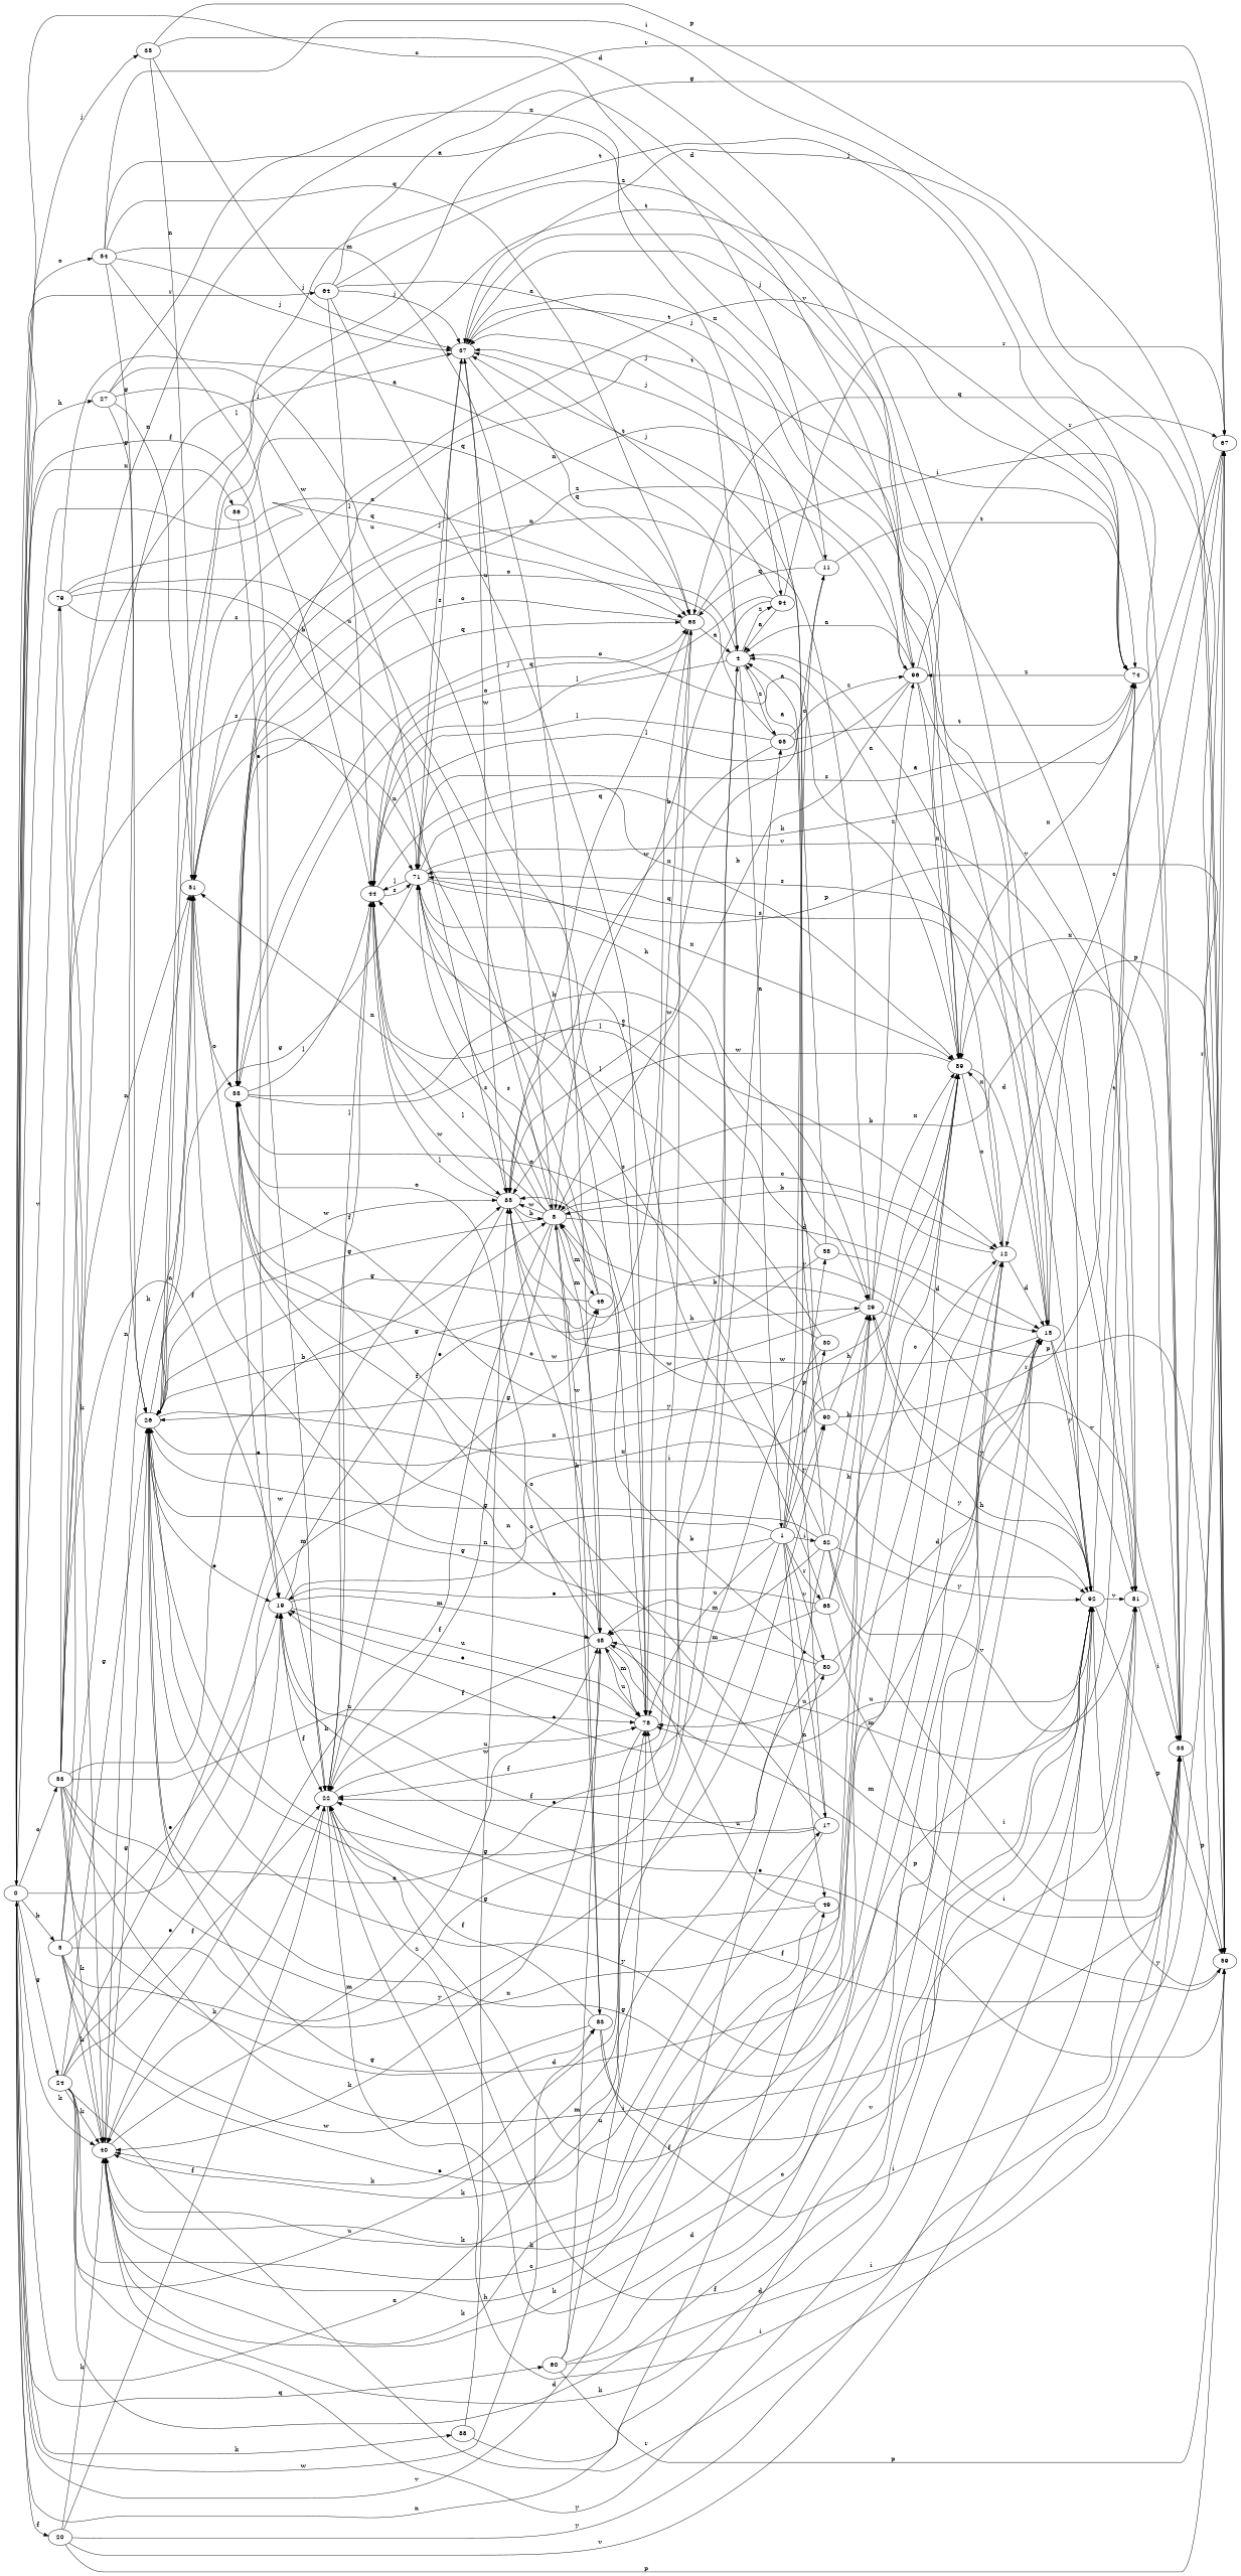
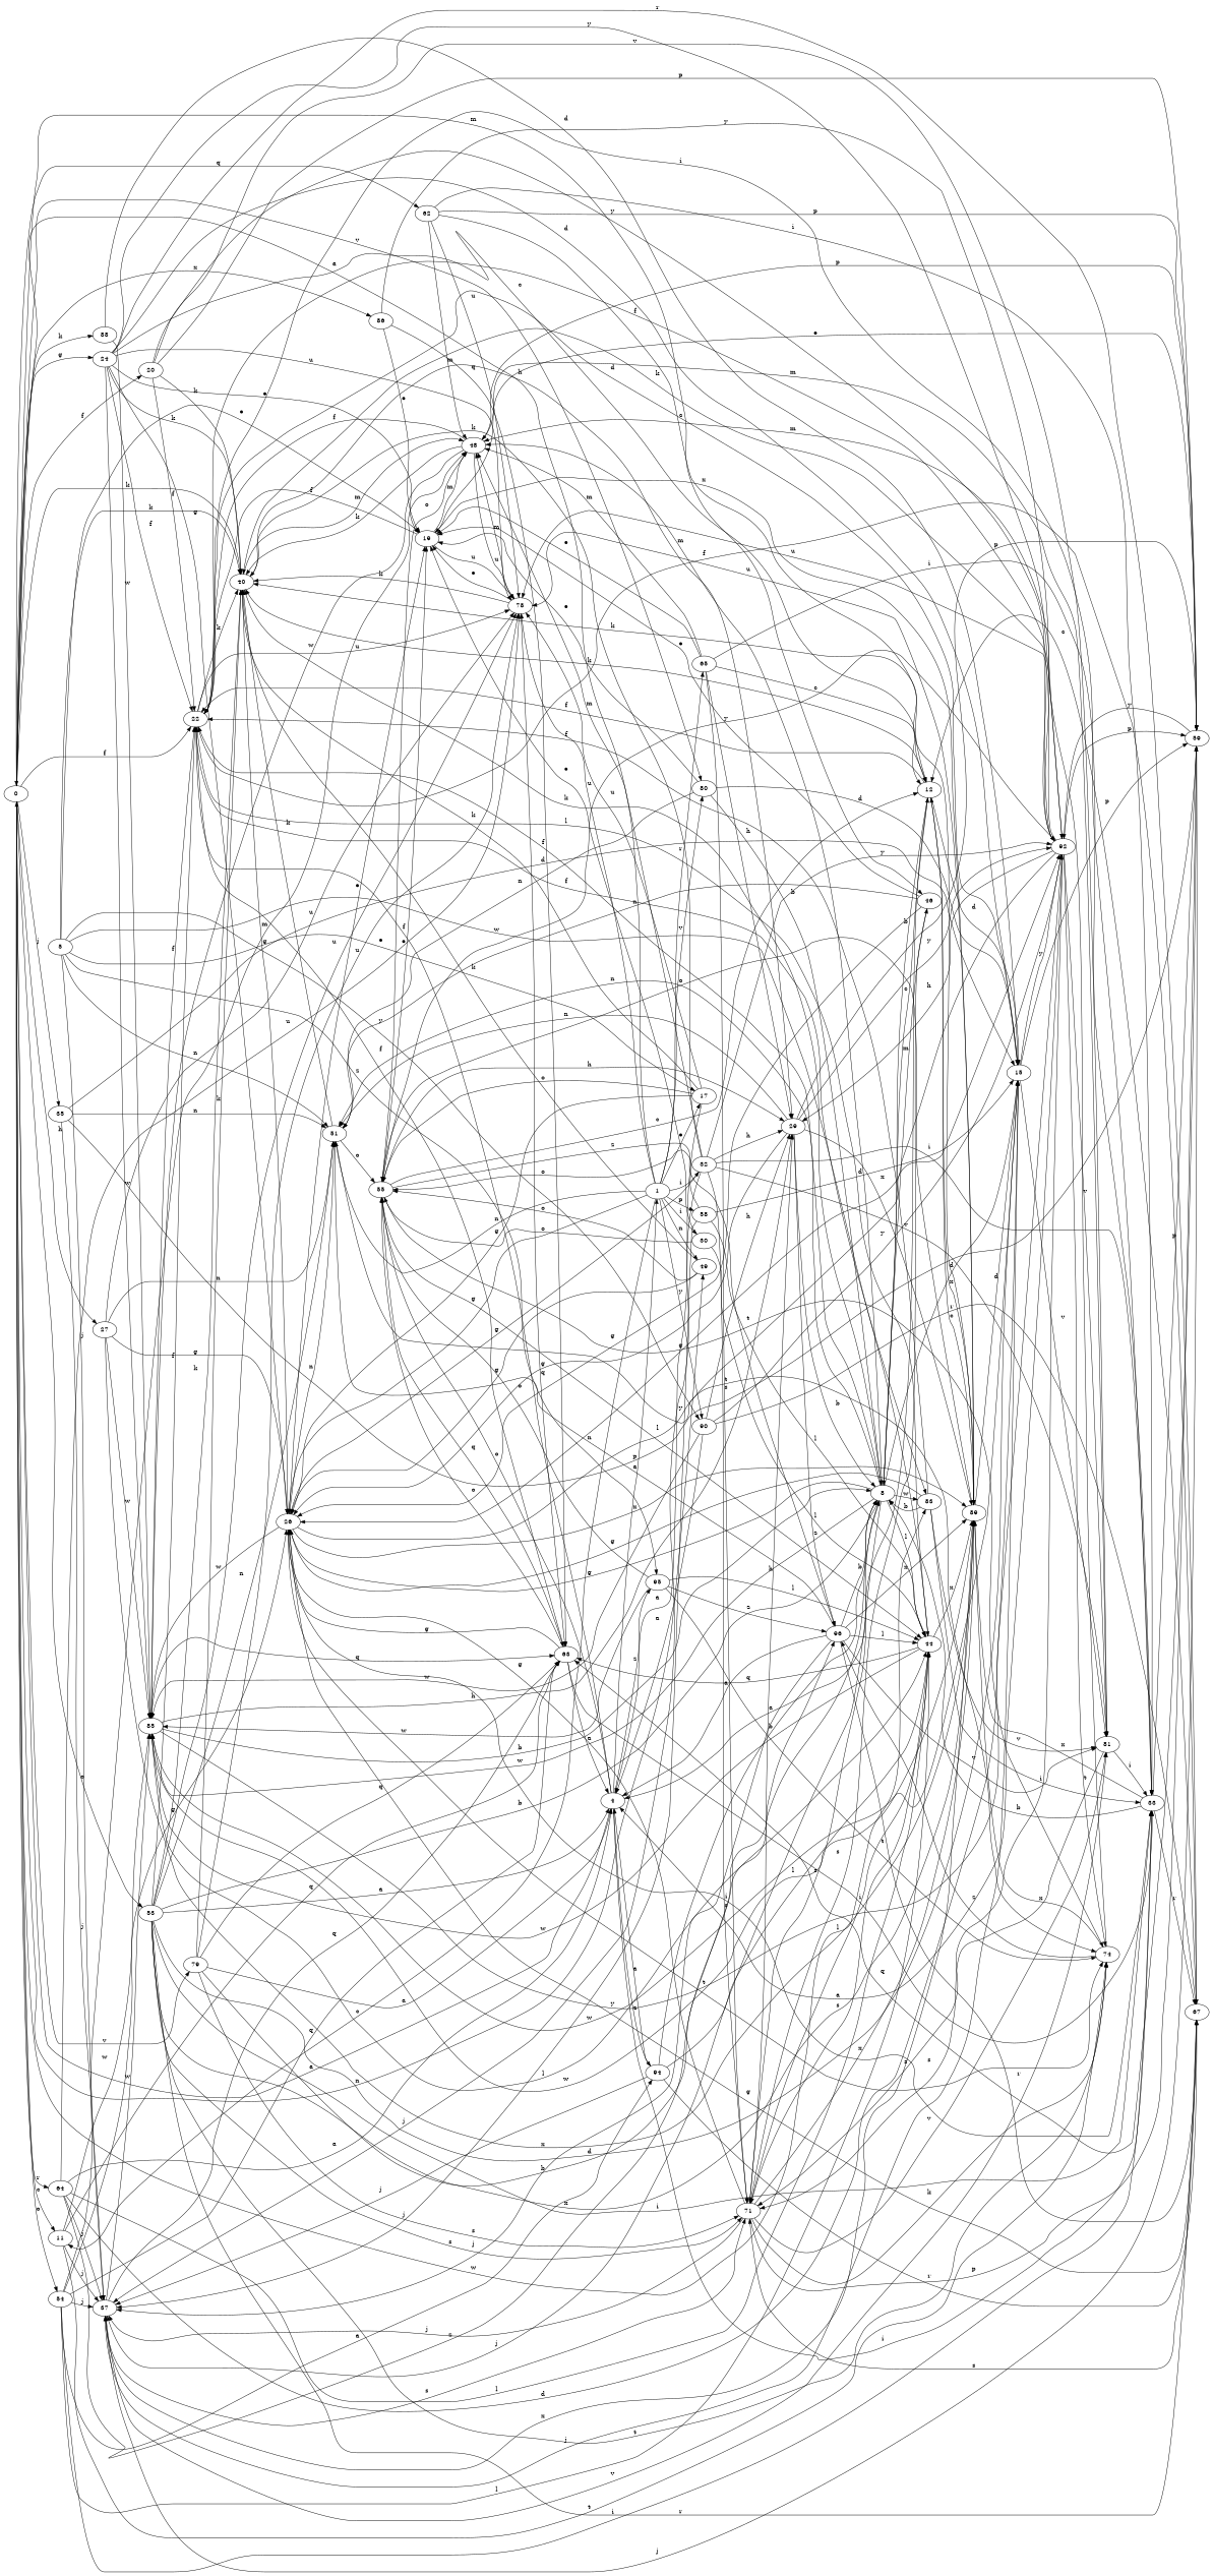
  strict digraph {
    rankdir=LR
    0
    5
    11
    20
    22
    24
    27
    35
    n9 [label=88]
    40
    46
    49
    53
    54
-   62 [label=60]
+   62
    64
    79
    80
    83
    86
    17
    51
    90
    95
    19
    37
    85
    63
    74
    59
    81
    92
    78
    33
    15
    44
    26
    12
    67
    89
    48
    29
    71
    55
    4
    8
    94
    96
    1
    30
    32
    58
    65
-   0 -> 5 [label=b]
    0 -> 11 [label=c]
    0 -> 20 [label=f]
    0 -> 22 [label=f]
    0 -> 24 [label=g]
    0 -> 27 [label=h]
    0 -> 35 [label=j]
    0 -> n9 [label=k]
    0 -> 40 [label=k]
    0 -> 46 [label=m]
    0 -> 49 [label=n]
    0 -> 53 [label=o]
    0 -> 54 [label=o]
    0 -> 62 [label=q]
    0 -> 64 [label=r]
    0 -> 79 [label=v]
    0 -> 80 [label=v]
    0 -> 83 [label=w]
    0 -> 86 [label=x]
    5 -> 40 [label=k]
    5 -> 83 [label=w]
    5 -> 17 [label=e]
    5 -> 51 [label=n]
    5 -> 90 [label=y]
    5 -> 95 [label=z]
    5 -> 19 [label=e]
    5 -> 37 [label=j]
    11 -> 37 [label=j]
    11 -> 85 [label=w]
    11 -> 63 [label=q]
    11 -> 74 [label=t]
    20 -> 22 [label=f]
    20 -> 40 [label=k]
    20 -> 59 [label=p]
    20 -> 81 [label=v]
    20 -> 92 [label=y]
    22 -> 40 [label=k]
    22 -> 78 [label=u]
    22 -> 33 [label=i]
    22 -> 15 [label=d]
    22 -> 44 [label=l]
    24 -> 22 [label=f]
    24 -> 40 [label=k]
    24 -> 19 [label=e]
    24 -> 85 [label=w]
    24 -> 92 [label=y]
    24 -> 78 [label=u]
    24 -> 15 [label=d]
    24 -> 26 [label=g]
    24 -> 12 [label=c]
    24 -> 67 [label=r]
    27 -> 51 [label=n]
    27 -> 85 [label=w]
    27 -> 78 [label=u]
    27 -> 26 [label=g]
    27 -> 89 [label=x]
    35 -> 51 [label=n]
    35 -> 37 [label=j]
    35 -> 59 [label=p]
    35 -> 15 [label=d]
    n9 -> 85 [label=w]
    n9 -> 15 [label=d]
    40 -> 26 [label=g]
    40 -> 48 [label=m]
    40 -> 29 [label=h]
    46 -> 51 [label=n]
-   19 -> 46 [label=e]
+   46 -> 19 [label=e]
    46 -> 26 [label=g]
    46 -> 71 [label=s]
    49 -> 40 [label=k]
    49 -> 26 [label=g]
    49 -> 55 [label=o]
    53 -> 22 [label=f]
    53 -> 40 [label=k]
    53 -> 51 [label=n]
    53 -> 74 [label=t]
    53 -> 78 [label=u]
    53 -> 33 [label=i]
    53 -> 15 [label=d]
    53 -> 67 [label=r]
    53 -> 89 [label=x]
    53 -> 71 [label=s]
    53 -> 4 [label=a]
    53 -> 8 [label=b]
    54 -> 37 [label=j]
    54 -> 63 [label=q]
    54 -> 33 [label=i]
    54 -> 44 [label=l]
    54 -> 26 [label=g]
    54 -> 48 [label=m]
    54 -> 94 [label=a]
    62 -> 59 [label=p]
    62 -> 78 [label=u]
    62 -> 33 [label=i]
    62 -> 12 [label=c]
    62 -> 48 [label=m]
    64 -> 37 [label=j]
    64 -> 78 [label=u]
    64 -> 15 [label=d]
    64 -> 44 [label=l]
    64 -> 4 [label=a]
    64 -> 96 [label=z]
    79 -> 40 [label=k]
    79 -> 63 [label=q]
    79 -> 78 [label=u]
    79 -> 71 [label=s]
    79 -> 4 [label=a]
    79 -> 8 [label=b]
    80 -> 51 [label=n]
    80 -> 19 [label=e]
    80 -> 15 [label=d]
    80 -> 8 [label=b]
    83 -> 22 [label=f]
    83 -> 81 [label=v]
    83 -> 33 [label=i]
    83 -> 26 [label=g]
    83 -> 8 [label=b]
    86 -> 19 [label=e]
    86 -> 63 [label=q]
+   86 -> 92 [label=y]
    17 -> 40 [label=k]
    17 -> 78 [label=u]
    17 -> 26 [label=g]
    17 -> 55 [label=o]
    17 -> 4 [label=a]
    51 -> 40 [label=k]
    51 -> 74 [label=t]
    51 -> 55 [label=o]
    90 -> 85 [label=w]
    90 -> 92 [label=y]
    90 -> 67 [label=r]
    90 -> 29 [label=h]
    90 -> 4 [label=a]
    95 -> 85 [label=w]
    95 -> 74 [label=t]
    95 -> 44 [label=l]
    95 -> 55 [label=o]
    95 -> 96 [label=z]
    19 -> 22 [label=f]
    19 -> 78 [label=u]
    19 -> 89 [label=x]
    19 -> 48 [label=m]
    37 -> 85 [label=w]
    37 -> 63 [label=q]
    37 -> 81 [label=v]
    37 -> 89 [label=x]
    37 -> 71 [label=s]
    85 -> 22 [label=f]
    85 -> 63 [label=q]
    85 -> 92 [label=y]
    85 -> 44 [label=l]
    85 -> 29 [label=h]
    85 -> 8 [label=b]
    63 -> 22 [label=f]
    63 -> 33 [label=i]
    63 -> 26 [label=g]
    63 -> 55 [label=o]
    63 -> 4 [label=a]
    74 -> 89 [label=x]
    74 -> 48 [label=m]
    74 -> 96 [label=z]
    59 -> 19 [label=e]
    59 -> 37 [label=j]
    59 -> 63 [label=q]
    59 -> 92 [label=y]
    81 -> 33 [label=i]
    81 -> 48 [label=m]
    81 -> 71 [label=s]
    92 -> 22 [label=f]
    92 -> 40 [label=k]
    92 -> 74 [label=t]
    92 -> 59 [label=p]
    92 -> 81 [label=v]
    92 -> 78 [label=u]
    92 -> 26 [label=g]
    92 -> 29 [label=h]
    92 -> 71 [label=s]
    92 -> 4 [label=a]
    78 -> 40 [label=k]
    78 -> 19 [label=e]
    78 -> 63 [label=q]
    78 -> 48 [label=m]
    33 -> 59 [label=p]
    33 -> 67 [label=r]
    33 -> 89 [label=x]
    33 -> 8 [label=b]
    15 -> 37 [label=j]
    15 -> 85 [label=w]
    15 -> 59 [label=p]
    15 -> 81 [label=v]
    15 -> 92 [label=y]
    44 -> 22 [label=f]
    44 -> 85 [label=w]
    44 -> 63 [label=q]
    44 -> 89 [label=x]
    44 -> 71 [label=s]
    26 -> 51 [label=n]
    26 -> 19 [label=e]
    26 -> 85 [label=w]
    26 -> 74 [label=t]
    26 -> 92 [label=y]
    26 -> 33 [label=i]
    26 -> 89 [label=x]
    12 -> 22 [label=f]
    12 -> 40 [label=k]
    12 -> 15 [label=d]
    12 -> 89 [label=x]
    12 -> 4 [label=a]
    12 -> 8 [label=b]
    67 -> 22 [label=f]
    67 -> 26 [label=g]
    67 -> 12 [label=c]
    67 -> 71 [label=s]
    89 -> 40 [label=k]
    89 -> 85 [label=w]
    89 -> 78 [label=u]
    89 -> 15 [label=d]
    89 -> 12 [label=c]
    89 -> 55 [label=o]
    48 -> 22 [label=f]
    48 -> 40 [label=k]
    48 -> 85 [label=w]
    48 -> 59 [label=p]
    48 -> 78 [label=u]
    48 -> 55 [label=o]
    29 -> 51 [label=n]
    29 -> 59 [label=p]
    29 -> 92 [label=y]
    29 -> 26 [label=g]
    29 -> 89 [label=x]
    29 -> 8 [label=b]
    29 -> 96 [label=z]
    71 -> 37 [label=j]
    71 -> 74 [label=k]
    71 -> 59 [label=p]
    71 -> 81 [label=v]
    71 -> 44 [label=l]
    71 -> 26 [label=g]
    71 -> 89 [label=x]
    71 -> 29 [label=h]
    55 -> 19 [label=e]
    55 -> 63 [label=q]
    55 -> 74 [label=t]
    55 -> 92 [label=y]
    55 -> 44 [label=l]
    55 -> 12 [label=c]
    55 -> 29 [label=h]
    55 -> 96 [label=z]
    4 -> 0 [label=a]
    4 -> 22 [label=f]
    4 -> 95 [label=z]
+   4 -> 33 [label=i]
    4 -> 55 [label=o]
    4 -> 94 [label=z]
    4 -> 1 [label=a]
    8 -> 22 [label=f]
    8 -> 40 [label=k]
    8 -> 46 [label=m]
    8 -> 83 [label=w]
    8 -> 51 [label=n]
    8 -> 37 [label=j]
    8 -> 85 [label=w]
    8 -> 15 [label=d]
    8 -> 44 [label=l]
    8 -> 26 [label=g]
    8 -> 12 [label=c]
    8 -> 48 [label=m]
    8 -> 71 [label=s]
-   94 -> 37 [label=t]
+   94 -> 37 [label=j]
    94 -> 44 [label=l]
    94 -> 67 [label=r]
    94 -> 4 [label=a]
    94 -> 8 [label=b]
    96 -> 51 [label=n]
    96 -> 37 [label=j]
    96 -> 81 [label=v]
    96 -> 44 [label=l]
    96 -> 67 [label=r]
    96 -> 89 [label=x]
    96 -> 4 [label=a]
    96 -> 8 [label=b]
    1 -> 0 [label=a]
    1 -> 11 [label=c]
    1 -> 49 [label=n]
    1 -> 80 [label=v]
    1 -> 17 [label=e]
    1 -> 51 [label=n]
    1 -> 90 [label=y]
    1 -> 78 [label=u]
    1 -> 26 [label=g]
    1 -> 30 [label=i]
    1 -> 32 [label=i]
    1 -> 58 [label=p]
    1 -> 65 [label=r]
    30 -> 19 [label=e]
    30 -> 44 [label=l]
    30 -> 55 [label=o]
    32 -> 40 [label=k]
    32 -> 37 [label=j]
    32 -> 81 [label=v]
    32 -> 92 [label=y]
    32 -> 33 [label=i]
    32 -> 26 [label=g]
    32 -> 48 [label=m]
    32 -> 29 [label=h]
    32 -> 71 [label=s]
    58 -> 37 [label=j]
    58 -> 15 [label=d]
    58 -> 44 [label=l]
    58 -> 55 [label=o]
    65 -> 19 [label=e]
    65 -> 33 [label=i]
    65 -> 12 [label=c]
    65 -> 48 [label=m]
    65 -> 29 [label=h]
    65 -> 71 [label=s]
  }
